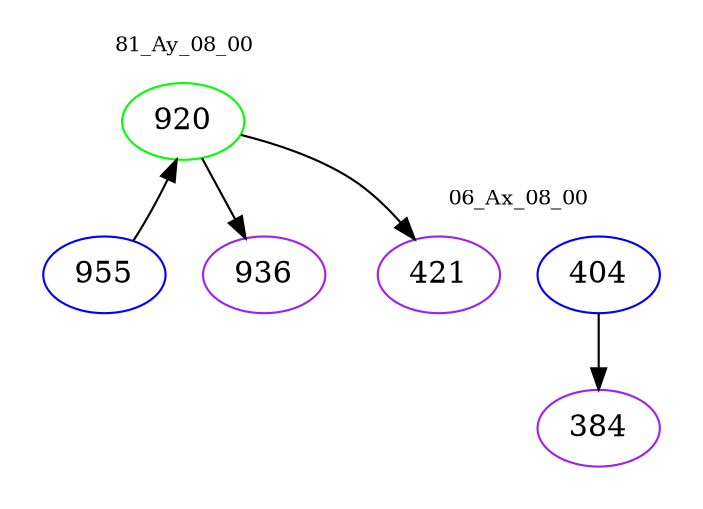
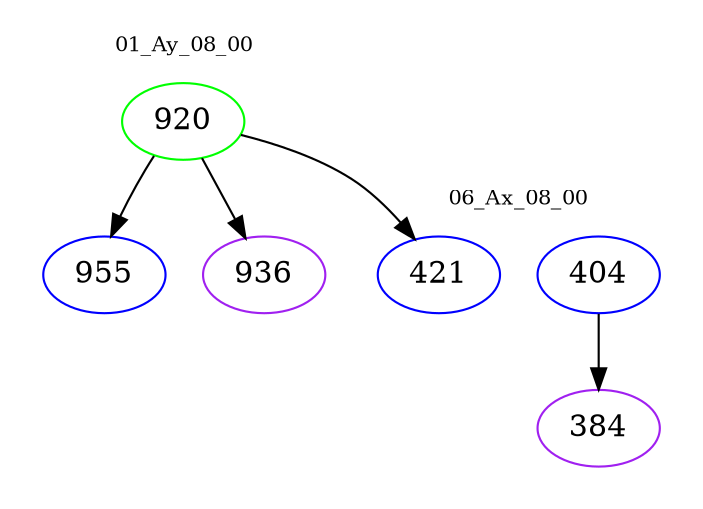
  digraph {
    node [color=blue]
    edge [color=black]
    n1 [label=404]
-   n2 [color=purple label=421]
+   n2 [label=421]
    n3 [color=purple label=384]
    n4 [color=green label=920]
    n5 [label=955]
    n6 [color=purple label=936]
    subgraph cluster_1 {
      color=white
      fontsize=10
      label="06_Ax_08_00"
      n1
      n2
      n3
    }
    subgraph cluster_2 {
      color=white
      fontsize=10
-     label="81_Ay_08_00"
+     label="01_Ay_08_00"
      n4
      n5
      n6
    }
    n1 -> n3
    n4 -> n2
-   n5 -> n4
+   n4 -> n5
    n4 -> n6
  }
